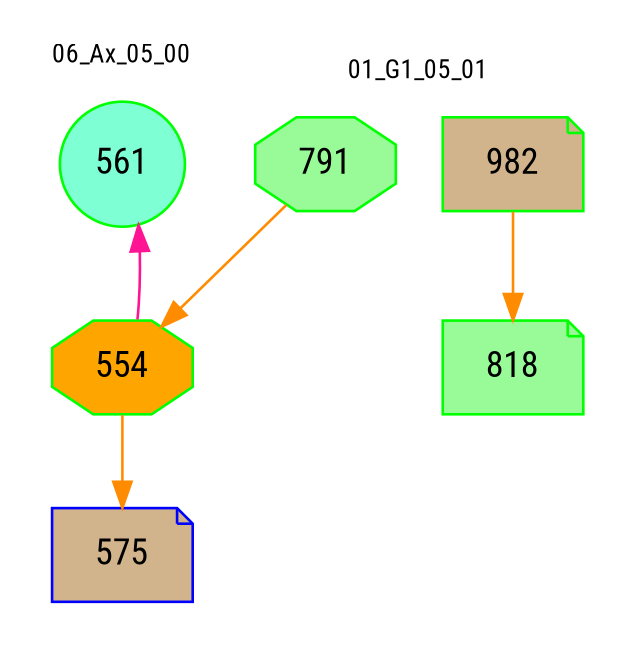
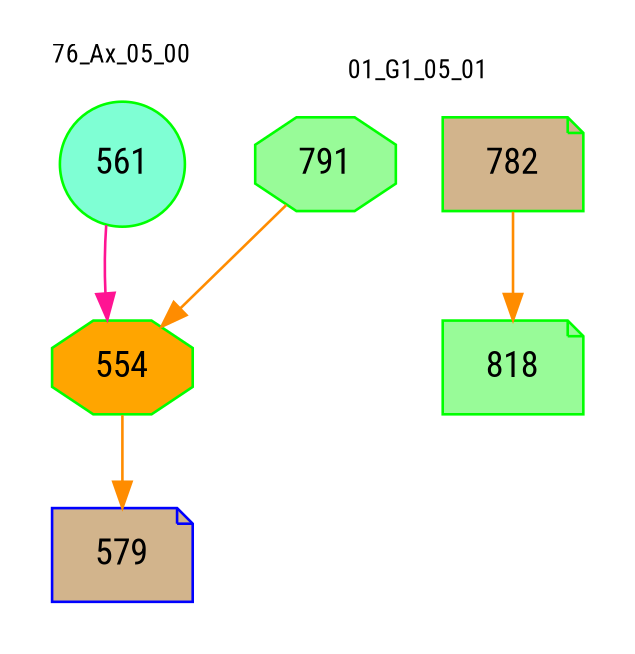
  digraph {
    fontname="Roboto Condensed"
    node [color=green fillcolor=tan fontname="Roboto Condensed" shape=note style=filled]
    edge [color=darkorange fontname="Roboto Condensed"]
    n1 [fillcolor=aquamarine label=561 shape=circle]
    n2 [fillcolor=orange label=554 shape=octagon]
-   n3 [color=blue label=575]
+   n3 [color=blue label=579]
    n4 [fillcolor=palegreen label=791 shape=octagon]
-   n5 [label=982]
+   n5 [label=782]
    n6 [fillcolor=palegreen label=818]
    subgraph cluster_1 {
      color=white
      fontsize=10
-     label="06_Ax_05_00"
+     label="76_Ax_05_00"
      n1
      n2
      n3
    }
    subgraph cluster_2 {
      color=white
      fontsize=10
      label="01_G1_05_01"
      n4
      n5
      n6
    }
-   n2 -> n1 [color=deeppink]
+   n1 -> n2 [color=deeppink]
    n2 -> n3
    n4 -> n2
    n5 -> n6
  }
